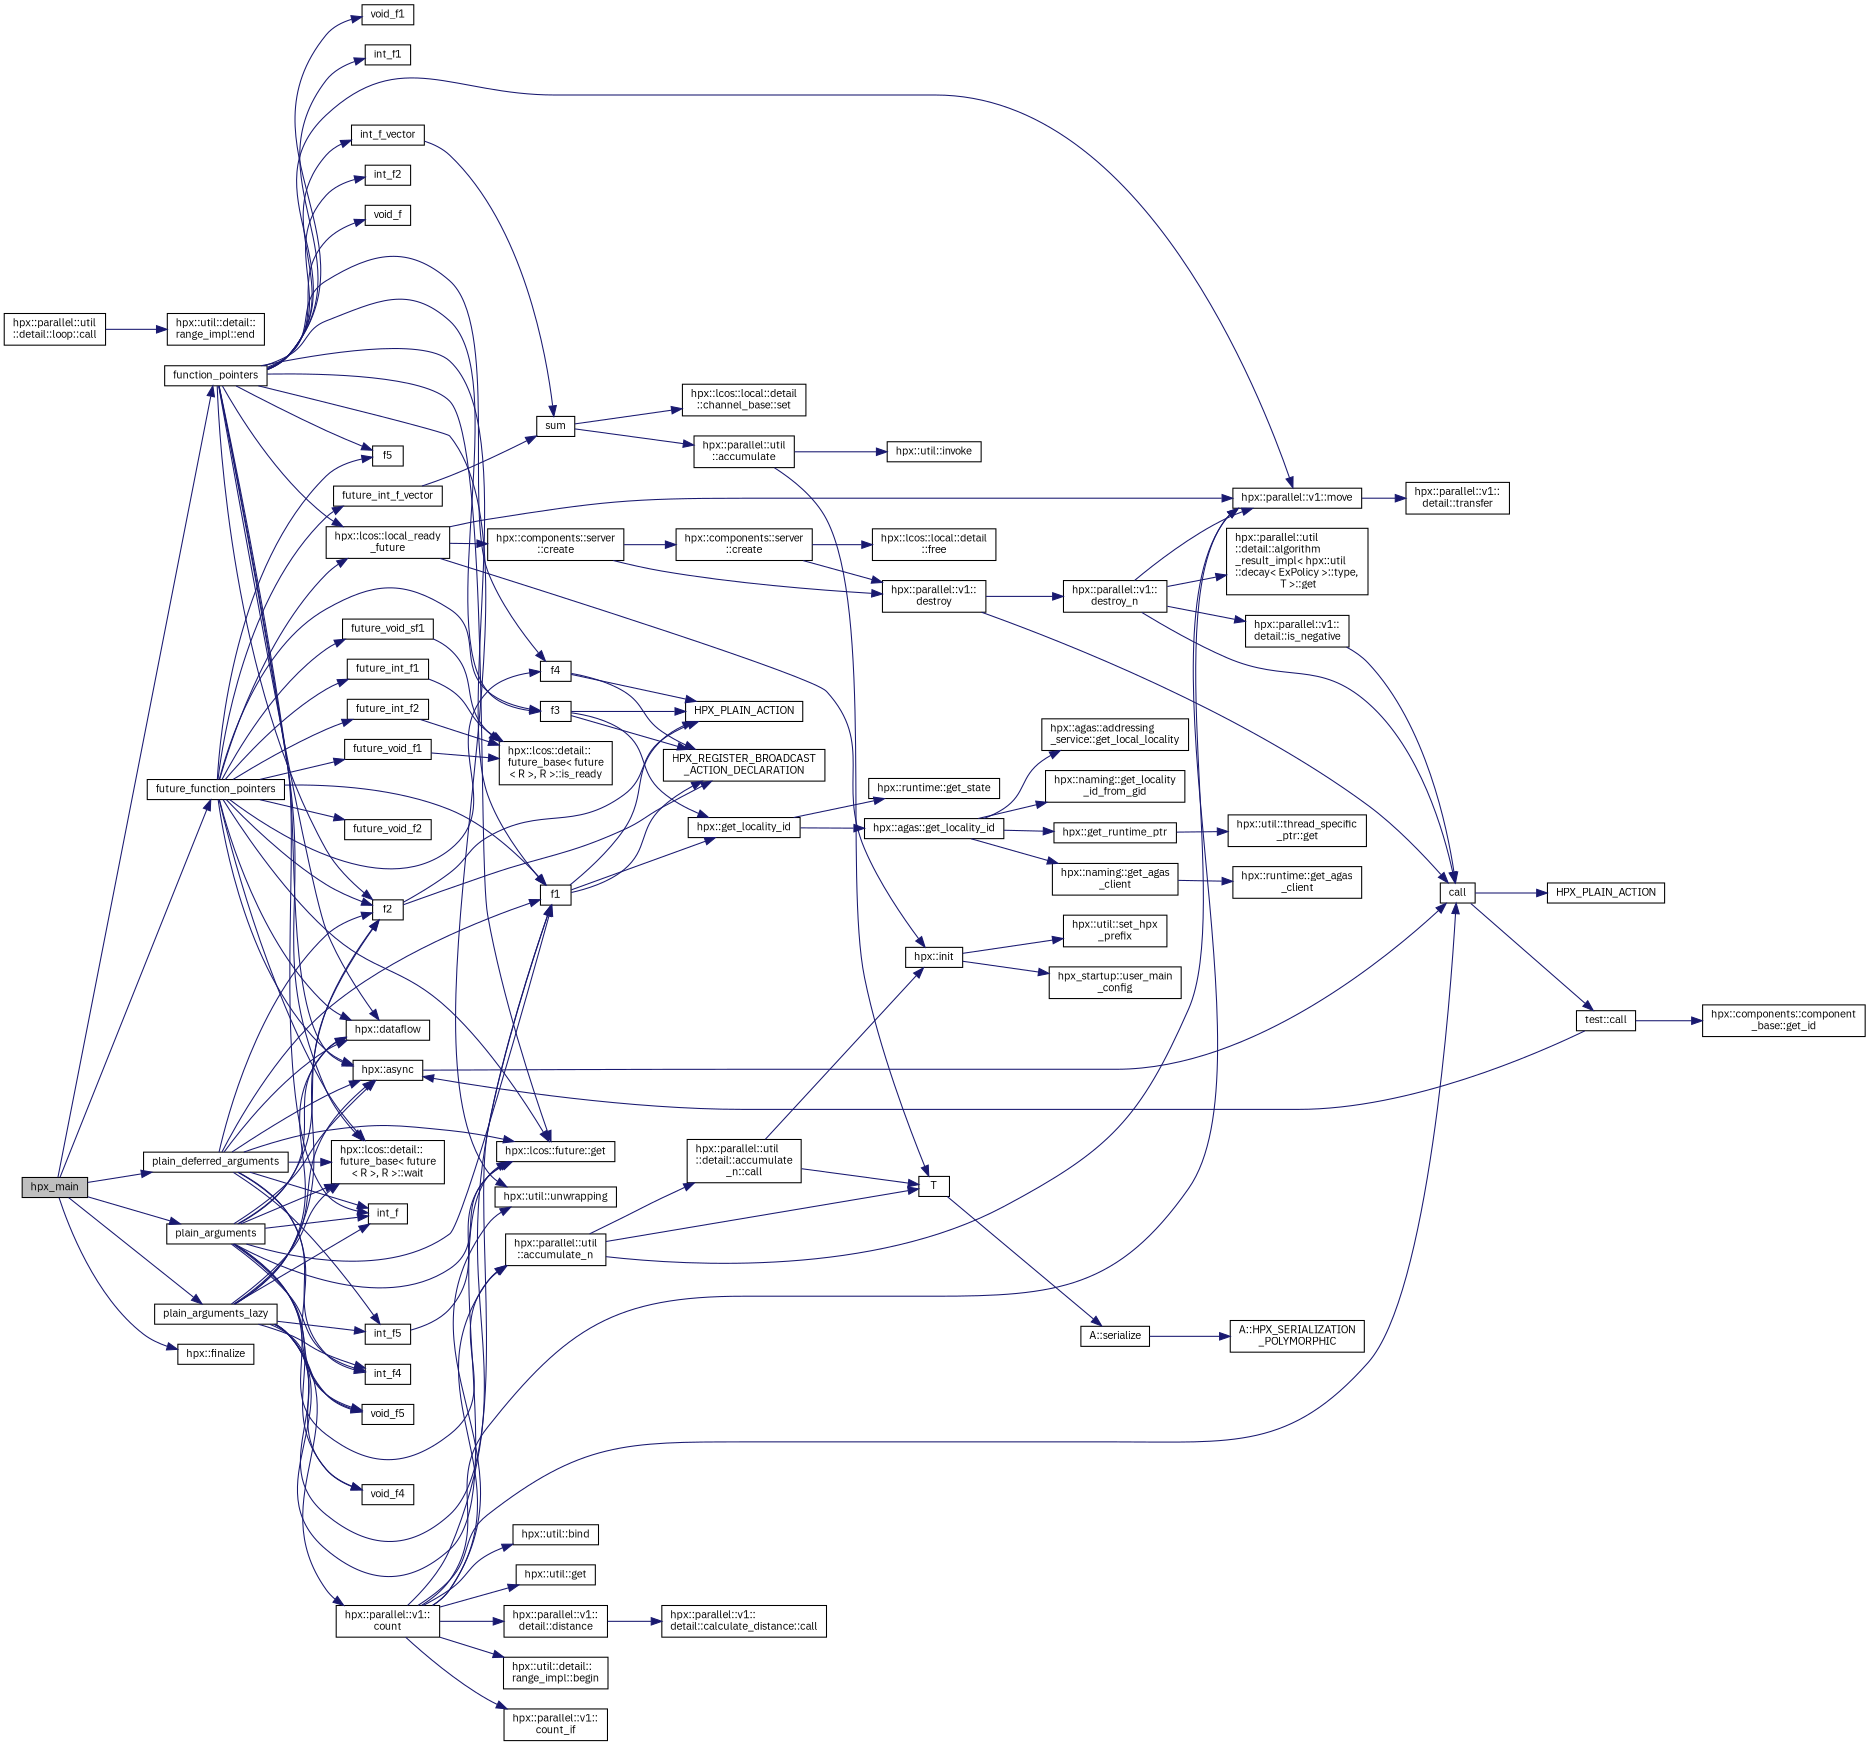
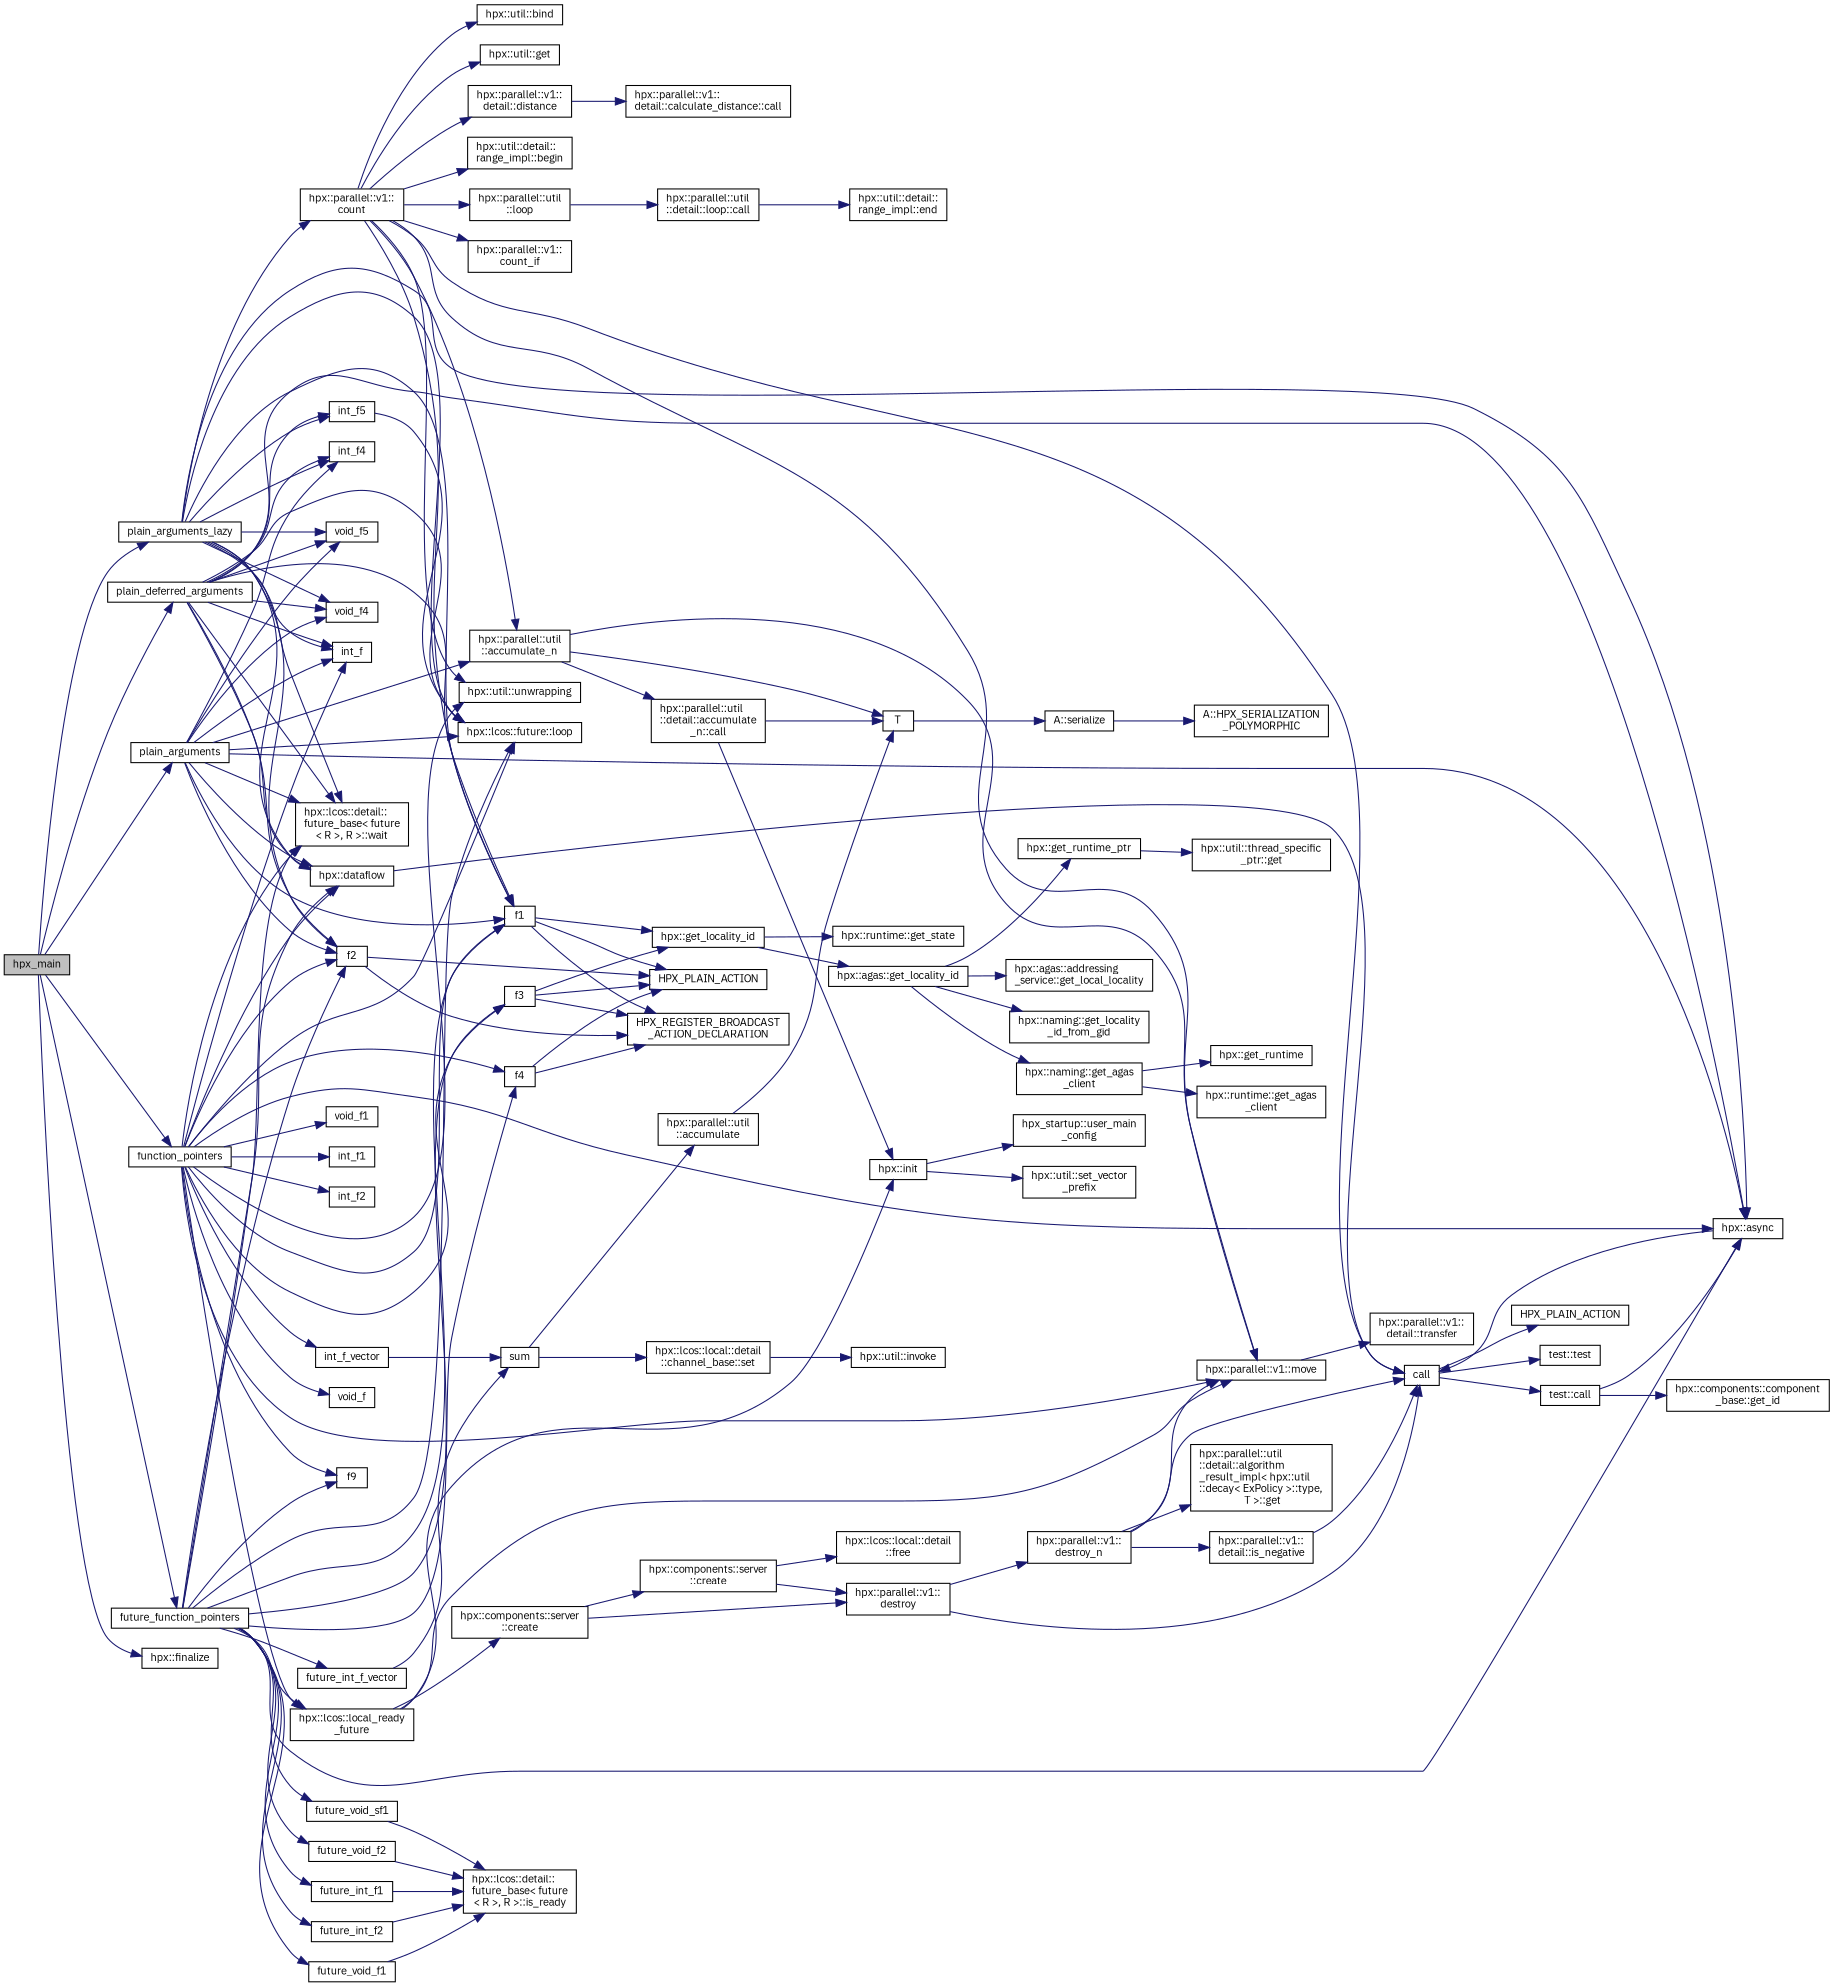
  digraph {
    fontname="IBM Plex Sans"
    rankdir=LR
    node [color=black fillcolor=white fontname="IBM Plex Sans" fontsize=10 shape=record style=filled]
    edge [color=midnightblue fontname="IBM Plex Sans" fontsize=10 labelfontname=Helvetica labelfontsize=10 style=solid]
    n1 [fillcolor=grey75 fontcolor=black height=0.2 label=hpx_main width=0.4]
    n2 [height=0.2 label=function_pointers width=0.4]
    n3 [height=0.2 label=future_function_pointers width=0.4]
    n4 [height=0.2 label=plain_arguments width=0.4]
    n5 [height=0.2 label=plain_deferred_arguments width=0.4]
    n6 [height=0.2 label=plain_arguments_lazy width=0.4]
    n7 [height=0.2 label="hpx::finalize" width=0.4]
    n8 [height=0.2 label=f1 width=0.4]
    n9 [height=0.2 label="hpx::dataflow" width=0.4]
    n10 [height=0.2 label="hpx::async" width=0.4]
    n11 [height=0.2 label="hpx::util::unwrapping" width=0.4]
    n12 [height=0.2 label=void_f1 width=0.4]
    n13 [height=0.2 label=int_f width=0.4]
    n14 [height=0.2 label=f2 width=0.4]
    n15 [height=0.2 label=int_f1 width=0.4]
    n16 [height=0.2 label="hpx::lcos::local_ready\l_future" width=0.4]
    n17 [height=0.2 label="hpx::parallel::v1::move" width=0.4]
    n18 [height=0.2 label=f3 width=0.4]
    n19 [height=0.2 label=int_f2 width=0.4]
    n20 [height=0.2 label=f4 width=0.4]
    n21 [height=0.2 label=int_f_vector width=0.4]
-   n22 [height=0.2 label=f5 width=0.4]
+   n22 [height=0.2 label=f9 width=0.4]
    n23 [height=0.2 label=void_f width=0.4]
    n24 [height=0.2 label="hpx::lcos::detail::\lfuture_base\< future\l\< R \>, R \>::wait" width=0.4]
-   n25 [height=0.2 label="hpx::lcos::future::get" width=0.4]
+   n25 [height=0.2 label="hpx::lcos::future::loop" width=0.4]
    n26 [height=0.2 label=future_void_f1 width=0.4]
    n27 [height=0.2 label=future_void_sf1 width=0.4]
    n28 [height=0.2 label=future_void_f2 width=0.4]
    n29 [height=0.2 label=future_int_f1 width=0.4]
    n30 [height=0.2 label=future_int_f2 width=0.4]
    n31 [height=0.2 label=future_int_f_vector width=0.4]
    n32 [height=0.2 label=void_f4 width=0.4]
    n33 [height=0.2 label=int_f4 width=0.4]
    n34 [height=0.2 label=void_f5 width=0.4]
    n35 [height=0.2 label="hpx::parallel::util\l::accumulate_n" width=0.4]
    n36 [height=0.2 label=int_f5 width=0.4]
    n37 [height=0.2 label="hpx::parallel::v1::\lcount" width=0.4]
    n38 [height=0.2 label="hpx::get_locality_id" width=0.4]
    n39 [height=0.2 label=HPX_PLAIN_ACTION width=0.4]
    n40 [height=0.2 label="HPX_REGISTER_BROADCAST\l_ACTION_DECLARATION" width=0.4]
    n41 [height=0.2 label=call width=0.4]
    n42 [height=0.2 label="hpx::init" width=0.4]
    n43 [height=0.2 label="hpx::components::server\l::create" width=0.4]
    n44 [height=0.2 label="hpx::parallel::v1::\ldetail::transfer" width=0.4]
    n45 [height=0.2 label=sum width=0.4]
    n46 [height=0.2 label="hpx::agas::get_locality_id" width=0.4]
    n47 [height=0.2 label="hpx::runtime::get_state" width=0.4]
    n48 [height=0.2 label="hpx::get_runtime_ptr" width=0.4]
    n49 [height=0.2 label="hpx::naming::get_agas\l_client" width=0.4]
    n50 [height=0.2 label="hpx::agas::addressing\l_service::get_local_locality" width=0.4]
    n51 [height=0.2 label="hpx::naming::get_locality\l_id_from_gid" width=0.4]
    n52 [height=0.2 label="hpx::util::thread_specific\l_ptr::get" width=0.4]
+   n53 [height=0.2 label="hpx::get_runtime" width=0.4]
    n54 [height=0.2 label="hpx::runtime::get_agas\l_client" width=0.4]
+   n55 [height=0.2 label="test::test" width=0.4]
    n56 [height=0.2 label=HPX_PLAIN_ACTION width=0.4]
    n57 [height=0.2 label="test::call" width=0.4]
    n58 [height=0.2 label="hpx::components::component\l_base::get_id" width=0.4]
-   n59 [height=0.2 label="hpx::util::set_hpx\l_prefix" width=0.4]
+   n59 [height=0.2 label="hpx::util::set_vector\l_prefix" width=0.4]
    n60 [height=0.2 label="hpx_startup::user_main\l_config" width=0.4]
    n61 [height=0.2 label="hpx::components::server\l::create" width=0.4]
    n62 [height=0.2 label="hpx::parallel::v1::\ldestroy" width=0.4]
    n63 [height=0.2 label="hpx::lcos::local::detail\l::free" width=0.4]
    n64 [height=0.2 label="hpx::parallel::v1::\ldestroy_n" width=0.4]
    n65 [height=0.2 label="hpx::parallel::v1::\ldetail::is_negative" width=0.4]
    n66 [height=0.2 label="hpx::parallel::util\l::detail::algorithm\l_result_impl\< hpx::util\l::decay\< ExPolicy \>::type,\l T \>::get" width=0.4]
    n67 [height=0.2 label="hpx::lcos::local::detail\l::channel_base::set" width=0.4]
    n68 [height=0.2 label="hpx::parallel::util\l::accumulate" width=0.4]
    n69 [height=0.2 label=T width=0.4]
    n70 [height=0.2 label="hpx::util::invoke" width=0.4]
    n71 [height=0.2 label="A::serialize" width=0.4]
    n72 [height=0.2 label="A::HPX_SERIALIZATION\l_POLYMORPHIC" width=0.4]
    n73 [height=0.2 label="hpx::lcos::detail::\lfuture_base\< future\l\< R \>, R \>::is_ready" width=0.4]
    n74 [height=0.2 label="hpx::parallel::v1::\lcount_if" width=0.4]
+   n75 [height=0.2 label="hpx::parallel::util\l::loop" width=0.4]
    n76 [height=0.2 label="hpx::util::bind" width=0.4]
    n77 [height=0.2 label="hpx::util::get" width=0.4]
    n78 [height=0.2 label="hpx::parallel::v1::\ldetail::distance" width=0.4]
    n79 [height=0.2 label="hpx::util::detail::\lrange_impl::begin" width=0.4]
    n80 [height=0.2 label="hpx::parallel::util\l::detail::loop::call" width=0.4]
    n81 [height=0.2 label="hpx::parallel::v1::\ldetail::calculate_distance::call" width=0.4]
    n82 [height=0.2 label="hpx::parallel::util\l::detail::accumulate\l_n::call" width=0.4]
    n83 [height=0.2 label="hpx::util::detail::\lrange_impl::end" width=0.4]
    n1 -> n2
    n1 -> n3
    n1 -> n4
    n1 -> n5
    n1 -> n6
    n1 -> n7
    n2 -> n8
    n2 -> n9
    n2 -> n10
    n2 -> n11
    n2 -> n12
    n2 -> n13
    n2 -> n14
    n2 -> n15
    n2 -> n16
    n2 -> n17
    n2 -> n18
    n2 -> n19
    n2 -> n20
    n2 -> n21
    n2 -> n22
    n2 -> n23
    n2 -> n24
    n2 -> n25
    n3 -> n8
    n3 -> n9
    n3 -> n10
    n3 -> n14
    n3 -> n16
    n3 -> n18
    n3 -> n20
    n3 -> n22
    n3 -> n24
    n3 -> n25
    n3 -> n26
    n3 -> n27
    n3 -> n28
    n3 -> n29
    n3 -> n30
    n3 -> n31
    n4 -> n8
    n4 -> n9
    n4 -> n10
    n4 -> n13
    n4 -> n14
    n4 -> n24
    n4 -> n25
    n4 -> n32
    n4 -> n33
    n4 -> n34
    n4 -> n35
    n5 -> n8
    n5 -> n9
    n5 -> n10
    n5 -> n13
    n5 -> n14
    n5 -> n24
    n5 -> n25
+   n5 -> n32
    n5 -> n33
    n5 -> n34
    n5 -> n36
    n6 -> n8
    n6 -> n9
    n6 -> n10
    n6 -> n13
    n6 -> n14
    n6 -> n24
    n6 -> n25
    n6 -> n32
    n6 -> n33
    n6 -> n34
    n6 -> n36
    n6 -> n37
    n8 -> n38
    n8 -> n39
    n8 -> n40
+   n9 -> n41
    n10 -> n41
    n14 -> n39
    n14 -> n40
    n16 -> n17
    n16 -> n42
    n16 -> n43
    n17 -> n44
    n18 -> n38
    n18 -> n39
    n18 -> n40
    n20 -> n39
    n20 -> n40
    n21 -> n45
    n26 -> n73
    n27 -> n73
+   n28 -> n73
    n29 -> n73
    n30 -> n73
    n31 -> n45
    n35 -> n17
    n35 -> n69
    n35 -> n82
    n36 -> n25
    n37 -> n8
    n37 -> n11
    n37 -> n17
    n37 -> n35
    n37 -> n41
    n37 -> n74
+   n37 -> n75
    n37 -> n76
    n37 -> n77
    n37 -> n78
    n37 -> n79
    n38 -> n46
    n38 -> n47
+   n41 -> n55
    n41 -> n56
    n41 -> n57
    n42 -> n59
    n42 -> n60
    n43 -> n61
    n43 -> n62
    n45 -> n67
    n45 -> n68
    n46 -> n48
    n46 -> n49
    n46 -> n50
    n46 -> n51
    n48 -> n52
+   n49 -> n53
    n49 -> n54
    n57 -> n10
    n57 -> n58
    n61 -> n62
    n61 -> n63
    n62 -> n41
    n62 -> n64
    n64 -> n17
    n64 -> n41
    n64 -> n65
    n64 -> n66
    n65 -> n41
    n68 -> n69
-   n68 -> n70
+   n67 -> n70
    n69 -> n71
    n71 -> n72
+   n75 -> n80
    n78 -> n81
    n80 -> n83
    n82 -> n42
    n82 -> n69
  }
